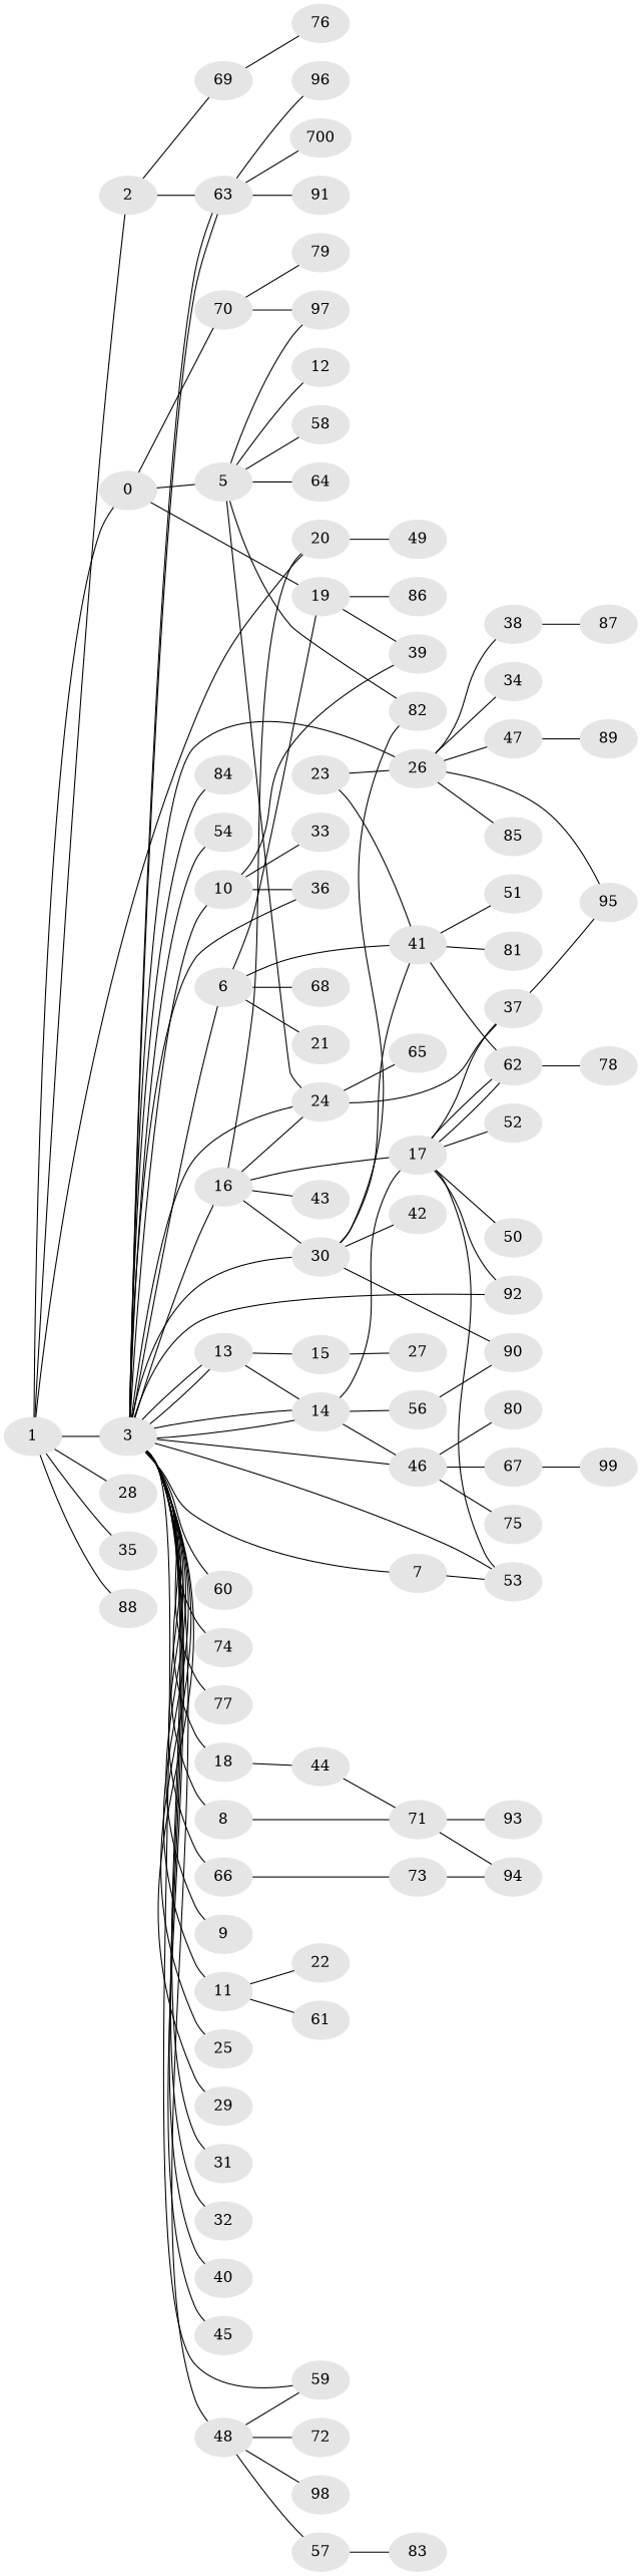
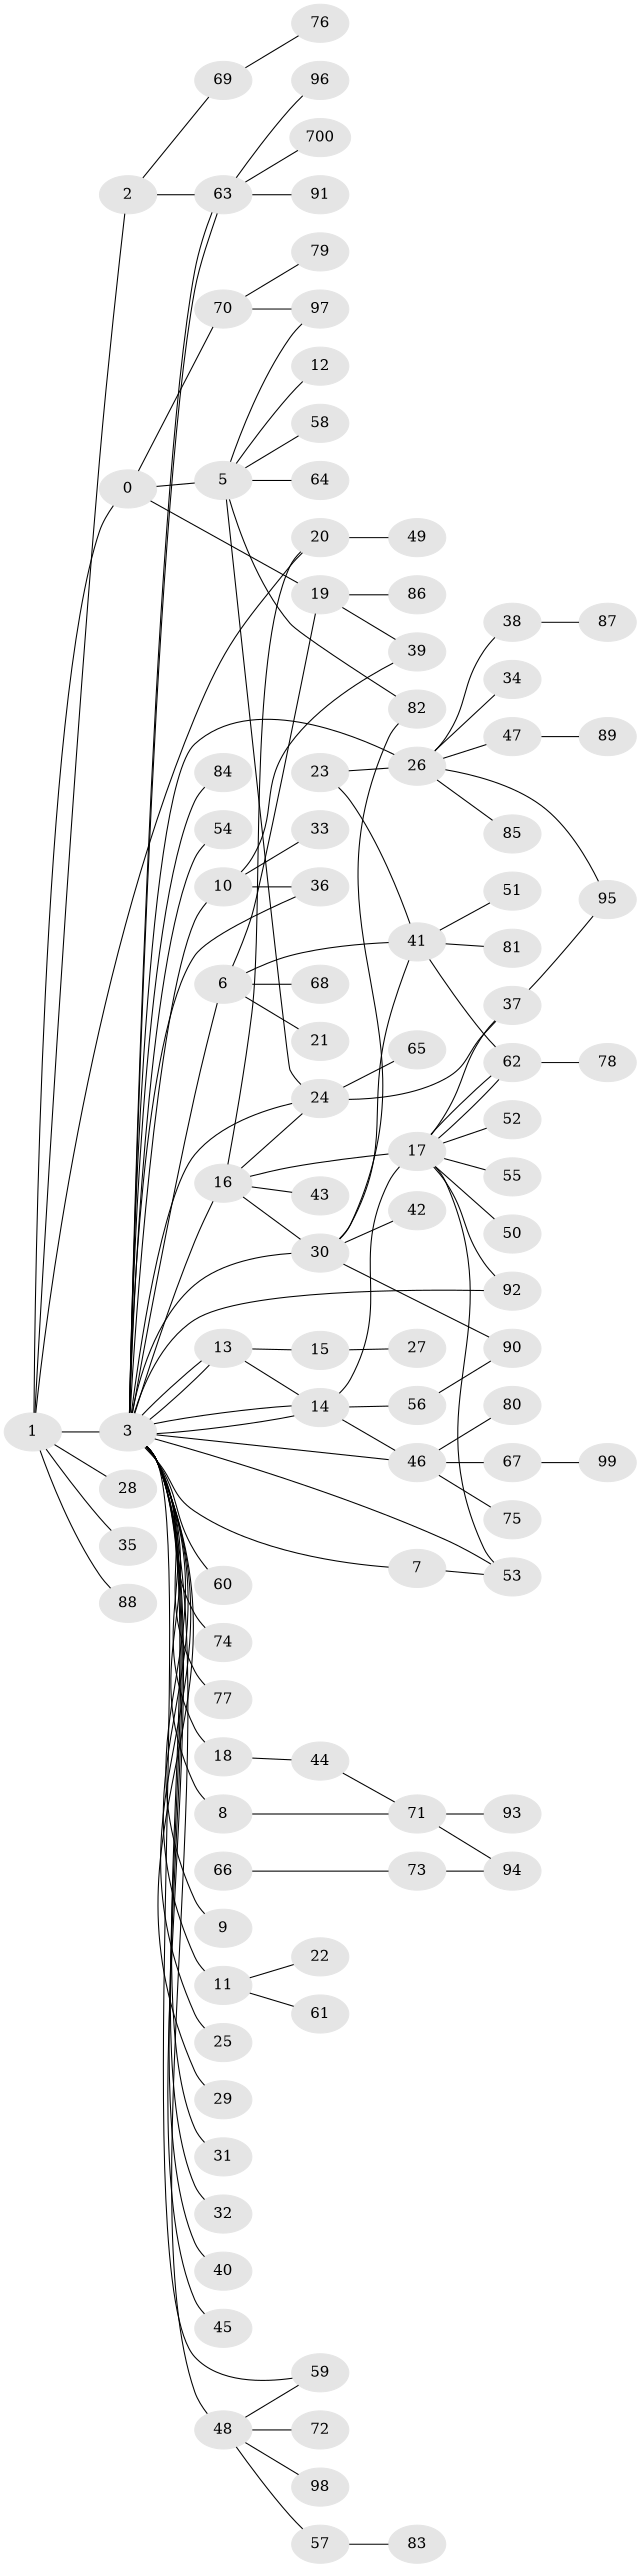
  graph {
    rankdir=LR
    node [color=gray90 style=filled]
    1
    2
    3
    n4 [label=0]
    20
    28
    35
    88
    63
    69
    6
    7
    8
    9
    10
    11
    13
    14
    16
    18
    24
    25
    26
    29
    30
    31
    32
    36
    40
    45
    46
    48
    53
    54
    59
    60
    66
    74
    77
    84
    92
    5
    19
    70
    49
    91
    96
    n48 [label=700]
    76
    21
    41
    68
    71
    33
    39
    22
    61
    15
    17
    56
    43
    44
    37
    65
    34
    38
    47
    85
    95
    82
    42
    90
    67
    75
    80
    57
    72
    98
    73
    12
    58
    64
    97
    86
    79
    62
    51
    81
    93
    94
    27
    50
    52
+   55
    78
    23
    87
    89
    99
    83
    1 -- 2
    1 -- 3
    1 -- n4
    1 -- 20
    1 -- 28
    1 -- 35
    1 -- 88
    2 -- 63
    2 -- 69
    3 -- 63
    3 -- 63
    3 -- 6
    3 -- 7
    3 -- 8
    3 -- 9
    3 -- 10
    3 -- 11
    3 -- 13
    3 -- 13
    3 -- 14
    3 -- 14
    3 -- 16
    3 -- 18
    3 -- 24
    3 -- 25
    3 -- 26
    3 -- 29
    3 -- 30
    3 -- 31
    3 -- 32
    3 -- 36
    3 -- 40
    3 -- 45
    3 -- 46
    3 -- 48
    3 -- 53
    3 -- 54
    3 -- 59
    3 -- 60
-   3 -- 66
    3 -- 74
    3 -- 77
    3 -- 84
    3 -- 92
    n4 -- 5
    n4 -- 19
    n4 -- 70
    20 -- 49
    63 -- 91
    63 -- 96
    63 -- n48
    69 -- 76
    6 -- 19
    6 -- 21
    6 -- 41
    6 -- 68
    7 -- 53
    8 -- 71
    10 -- 36
    10 -- 33
    10 -- 39
    11 -- 22
    11 -- 61
    13 -- 14
    13 -- 15
    14 -- 46
    14 -- 17
    14 -- 56
    16 -- 20
    16 -- 24
    16 -- 30
    16 -- 17
    16 -- 43
    18 -- 44
    24 -- 37
    24 -- 65
    26 -- 34
    26 -- 38
    26 -- 47
    26 -- 85
    26 -- 95
    30 -- 41
    30 -- 82
    30 -- 42
    30 -- 90
    46 -- 67
    46 -- 75
    46 -- 80
    48 -- 59
    48 -- 57
    48 -- 72
    48 -- 98
    66 -- 73
    5 -- 24
    5 -- 82
    5 -- 12
    5 -- 58
    5 -- 64
    5 -- 97
    19 -- 39
    19 -- 86
    70 -- 97
    70 -- 79
    41 -- 62
    41 -- 51
    41 -- 81
    71 -- 93
    71 -- 94
    15 -- 27
    17 -- 53
    17 -- 92
    17 -- 37
    17 -- 62
    17 -- 62
    17 -- 50
    17 -- 52
+   17 -- 55
    56 -- 90
    44 -- 71
    37 -- 95
    38 -- 87
    47 -- 89
    67 -- 99
    57 -- 83
    73 -- 94
    62 -- 78
    23 -- 26
    23 -- 41
  }
